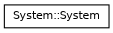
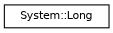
  digraph {
    rankdir=LR
-   n1 [color=black fillcolor=white fontname=Helvetica fontsize=10 height=0.2 label="System::System" shape=record style=filled width=0.4]
+   n1 [color=black fillcolor=white fontname=Helvetica fontsize=10 height=0.2 label="System::Long" shape=record style=filled width=0.4]
  }
